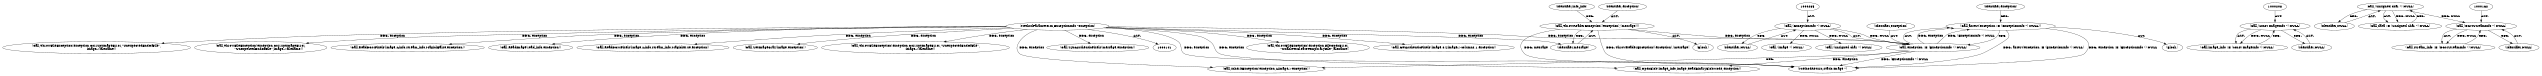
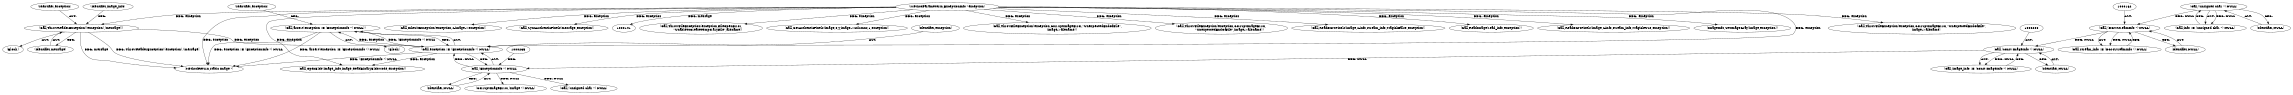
  digraph {
    n1 [label="(Call,assert(exception != (ExceptionInfo *) NULL))"]
    n2 [label="(Call,exception != (ExceptionInfo *) NULL)"]
    n3 [label="(MethodReturn,static Image *)"]
    n4 [label="(Block,)"]
    n5 [label="(Call,(ExceptionInfo *) NULL)"]
    n6 [label="(Call,OpenBlob(image_info,image,ReadBinaryBlobMode,exception))"]
    n7 [label="(Identifier,NULL)"]
-   n8 [label="(Call,(Image *) NULL)"]
+   n8 [label="(CorruptImageError,(Image *) NULL)"]
    n9 [label="(Call,(unsigned char *) NULL)"]
    n10 [label="(Call,ThrowReaderException((exception),(message)))"]
    n11 [label="(Identifier,message)"]
    n12 [label="(Block,)"]
    n13 [label="(MethodParameterIn,ExceptionInfo *exception)"]
    n14 [label="(Call,ThrowFileException(exception,FileOpenError,\n              \"UnableToCreateTemporaryFile\",filename))"]
    n15 [label="(Call,GetAuthenticPixels(image,0,y,image->columns,1,exception))"]
    n16 [label="(Call,ThrowFileException(exception,CorruptImageError,\"UnexpectedEndOfFile\",\n          image->filename))"]
    n17 [label="(Call,ThrowFileException(exception,CorruptImageError,\n                \"UnexpectedEndOfFile\",image->filename))"]
    n18 [label="(Call,ReadDCMPixels(image,&info,stream_info,MagickFalse,exception))"]
    n19 [label="(Call,ReadImage(read_info,exception))"]
    n20 [label="(Call,ReadDCMPixels(image,&info,stream_info,MagickTrue,exception))"]
-   n21 [label="(Call,SetImageGray(image,exception))"]
+   n21 [label="(ImageInfo,SetImageGray(image,exception))"]
    n22 [label="(Call,ThrowFileException(exception,CorruptImageError,\"UnexpectedEndOfFile\",\n          image->filename))"]
    n23 [label="(Call,InheritException(exception,&image->exception))"]
    n24 [label="(Call,SyncAuthenticPixels(message,exception))"]
    1000141
    n26 [label="(Call,(const ImageInfo *) NULL)"]
    n27 [label="(Call,image_info != (const ImageInfo *) NULL)"]
    n28 [label="(Identifier,NULL)"]
    n29 [label="(Call,(DCMStreamInfo *) NULL)"]
    n30 [label="(Call,stream_info != (DCMStreamInfo *) NULL)"]
    n31 [label="(Identifier,NULL)"]
    n32 [label="(Call,(unsigned char *) NULL)"]
    n33 [label="(Identifier,NULL)"]
-   n34 [label="(Call,data != (unsigned char *) NULL)"]
-   n35 [label="(Identifier,info_info)"]
+   n34 [label="(Call,info != (unsigned char *) NULL)"]
+   n35 [label="(Identifier,image_info)"]
    n36 [label="(Identifier,exception)"]
    n37 [label="(Identifier,exception)"]
    n38 [label="(Identifier,exception)"]
    1000235
    1000208
    1000162
    n1 -> n2 [label="CFG: "]
    n1 -> n3 [label="DDG: assert(exception != (ExceptionInfo *) NULL)"]
    n1 -> n3 [label="DDG: exception != (ExceptionInfo *) NULL"]
    n1 -> n4 [label="AST: "]
    n2 -> n1 [label="AST: "]
    n2 -> n1 [label="DDG: exception"]
    n2 -> n1 [label="DDG: (ExceptionInfo *) NULL"]
    n2 -> n3 [label="DDG: (ExceptionInfo *) NULL"]
-   n2 -> n23 [label="CFG: "]
+   n2 -> n5 [label="CFG: "]
    n2 -> n6 [label="DDG: exception"]
    n5 -> n2 [label="AST: "]
    n5 -> n2 [label="DDG: NULL"]
    n5 -> n7 [label="CFG: "]
    n5 -> n8 [label="DDG: NULL"]
    n5 -> n9 [label="DDG: NULL"]
    n7 -> n5 [label="AST: "]
    n10 -> n2 [label="DDG: exception"]
    n10 -> n3 [label="DDG: message"]
    n10 -> n3 [label="DDG: ThrowReaderException((exception),(message))"]
    n10 -> n11 [label="CFG: "]
    n10 -> n12 [label="AST: "]
    n11 -> n10 [label="AST: "]
    n13 -> n2 [label="DDG: exception"]
    n13 -> n3 [label="DDG: exception"]
    n13 -> n6 [label="DDG: exception"]
-   n13 -> n11 [label="DDG: exception"]
+   n13 -> n10 [label="DDG: exception"]
    n13 -> n14 [label="DDG: exception"]
    n13 -> n15 [label="DDG: exception"]
    n13 -> n16 [label="DDG: exception"]
    n13 -> n17 [label="DDG: exception"]
    n13 -> n18 [label="DDG: exception"]
    n13 -> n19 [label="DDG: exception"]
    n13 -> n20 [label="DDG: exception"]
    n13 -> n21 [label="DDG: exception"]
    n13 -> n22 [label="DDG: exception"]
    n13 -> n23 [label="DDG: exception"]
    n13 -> n24 [label="DDG: exception"]
-   n13 -> 1000141 [label="AST: "]
+   n13 -> 1000141 [label="DDG: message"]
+   n26 -> n5 [label="DDG: NULL"]
    n26 -> n27 [label="AST: "]
    n26 -> n27 [label="DDG: NULL"]
    n26 -> n28 [label="CFG: "]
    n27 -> n26 [label="CFG: "]
    n28 -> n26 [label="AST: "]
+   n29 -> n26 [label="DDG: NULL"]
    n29 -> n30 [label="AST: "]
    n29 -> n30 [label="DDG: NULL"]
    n29 -> n31 [label="CFG: "]
    n30 -> n29 [label="CFG: "]
    n31 -> n29 [label="AST: "]
    n32 -> n29 [label="DDG: NULL"]
    n32 -> n33 [label="CFG: "]
    n32 -> n34 [label="AST: "]
    n32 -> n34 [label="DDG: NULL"]
    n33 -> n32 [label="AST: "]
    n34 -> n32 [label="CFG: "]
    n35 -> n10 [label="CFG: "]
    n36 -> n2 [label="AST: "]
    n37 -> n10 [label="AST: "]
    n38 -> n1 [label="CFG: "]
-   1000235 -> n5 [label="AST: "]
+   1000235 -> n5 [label="DDG: "]
    1000208 -> n26 [label="AST: "]
    1000162 -> n29 [label="AST: "]
  }
